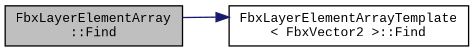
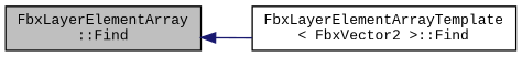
  digraph {
    rankdir=LR
    fontname="Liberation Mono"
    node [color=black fontname="Liberation Mono" fontsize=10 shape=record style=filled]
    n1 [fillcolor=grey75 fontcolor=black height=0.2 label="FbxLayerElementArray\l::Find" width=0.4]
    n2 [fillcolor=white height=0.2 label="FbxLayerElementArrayTemplate\l\< FbxVector2 \>::Find" width=0.4]
-   n2 -> n1 [color=midnightblue dir=back fontname="Liberation Mono" fontsize=10 labelfontname=Helvetica labelfontsize=10 style=solid]
+   n1 -> n2 [color=midnightblue dir=back fontname="Liberation Mono" fontsize=10 labelfontname=Helvetica labelfontsize=10 style=solid]
  }
